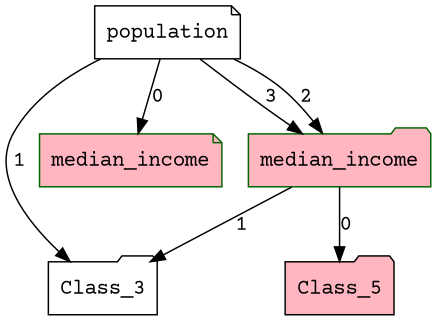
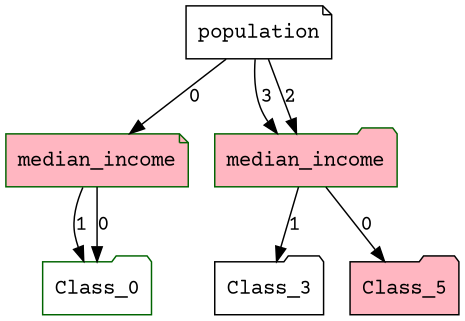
  digraph {
    fontname="Courier Prime"
    node [color=darkgreen fillcolor=white fontname="Courier Prime" shape=folder style=filled]
    edge [fontname="Courier Prime"]
+   n1 [label=Class_0]
    n2 [color=black label=Class_3]
    n3 [color=black fillcolor=lightpink label=Class_5]
    n4 [fillcolor=lightpink label=median_income shape=note]
    n5 [fillcolor=lightpink label=median_income]
    n6 [color=black label=population shape=note]
+   n4 -> n1 [label=1]
+   n4 -> n1 [label=0]
    n5 -> n2 [label=1]
    n5 -> n3 [label=0]
-   n6 -> n2 [label=1]
    n6 -> n4 [label=0]
    n6 -> n5 [label=3]
    n6 -> n5 [label=2]
  }
